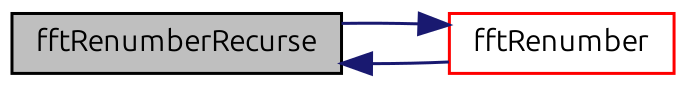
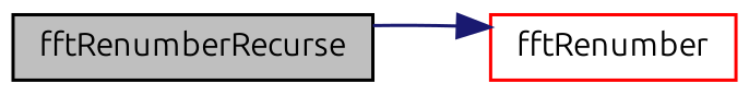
  digraph {
    rankdir=LR
    fontname=Ubuntu
    node [fontname=Ubuntu fontsize=10 shape=record]
    edge [color=midnightblue dir=back fontname=Ubuntu fontsize=10 labelfontname=FreeSans labelfontsize=10 style=solid]
    n1 [color=black fillcolor=grey75 fontcolor=black height=0.2 label=fftRenumberRecurse style=filled width=0.4]
    n2 [color=red height=0.2 label=fftRenumber width=0.4]
-   n1 -> n2
    n2 -> n1
  }
